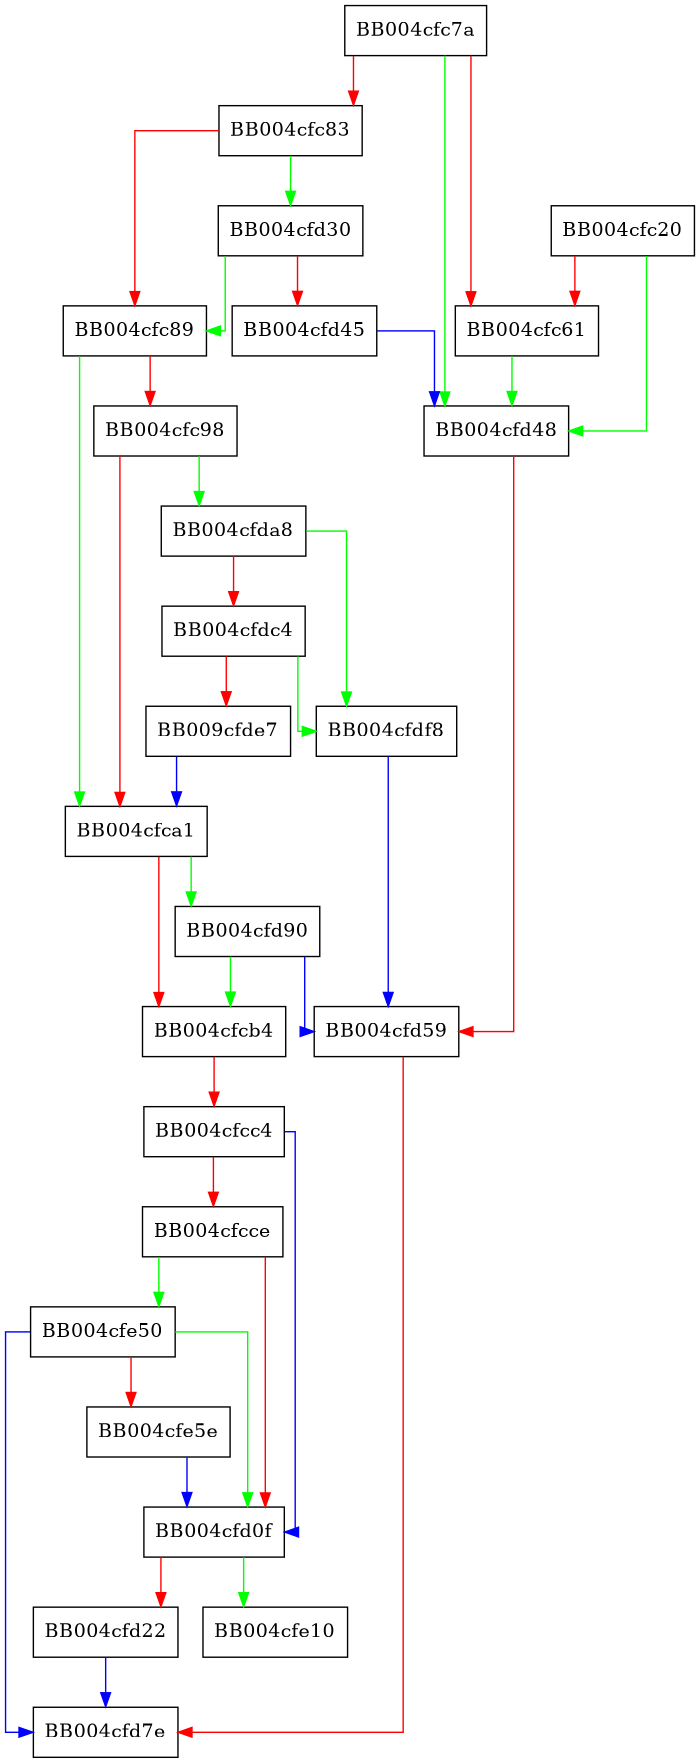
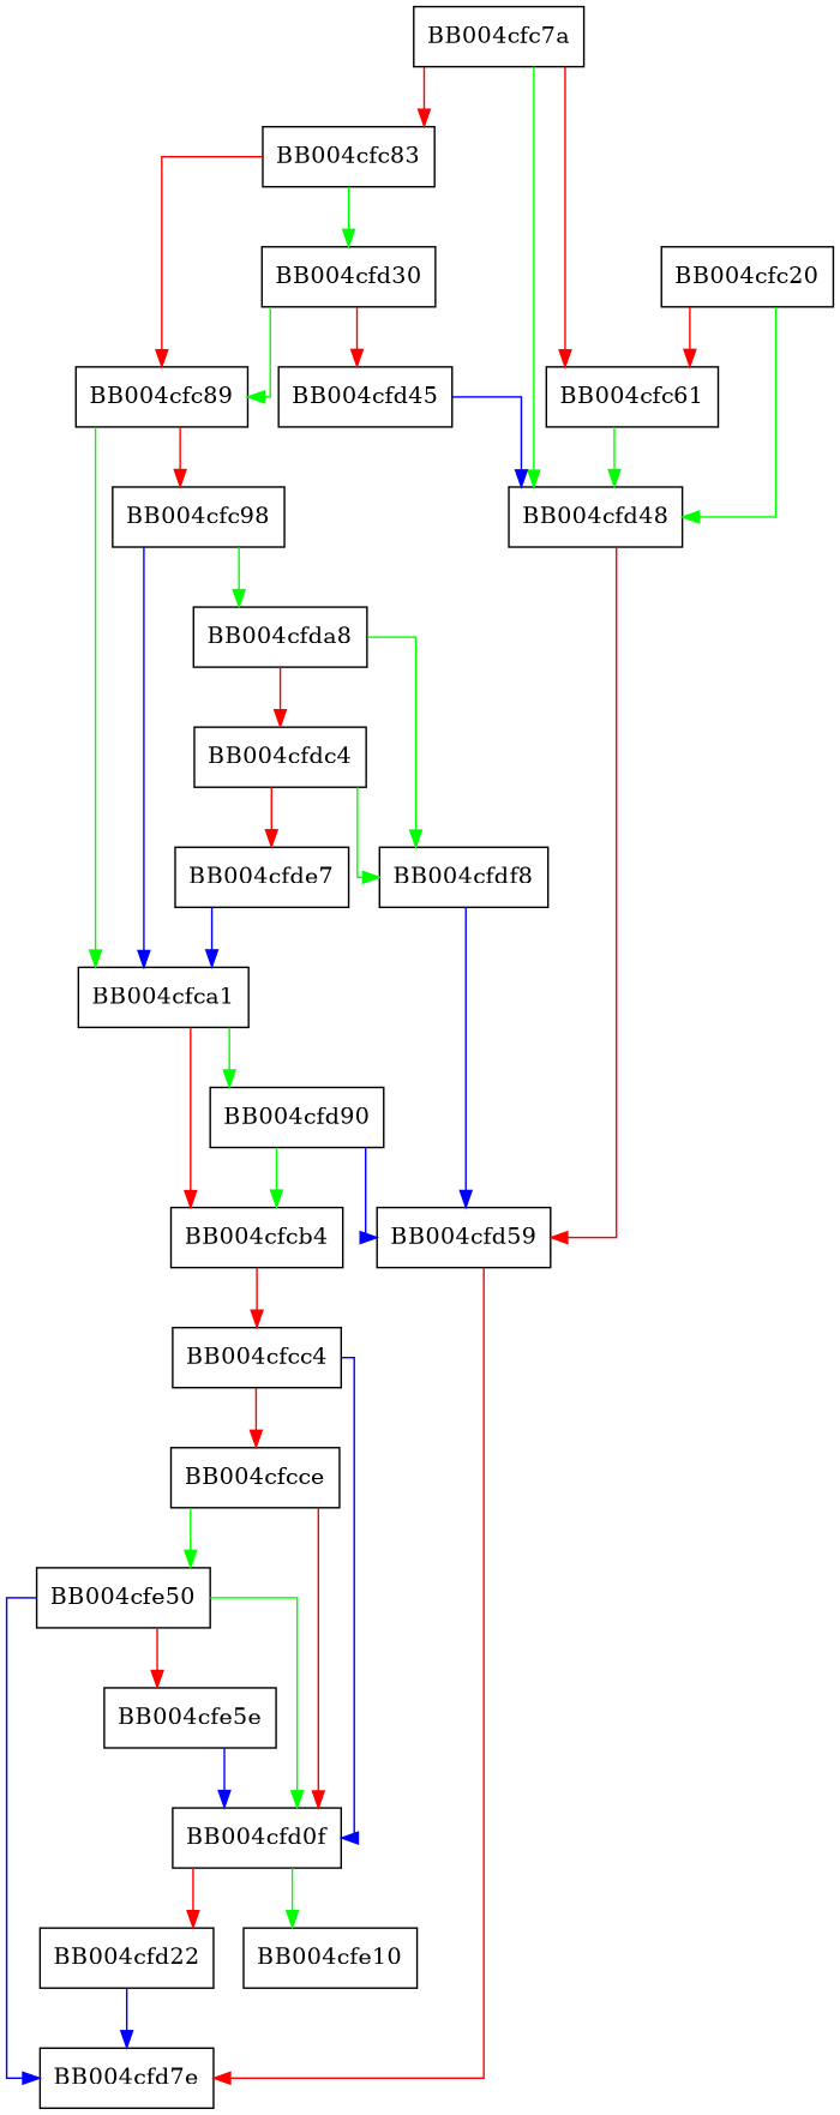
  digraph {
    splines=ortho
    node [shape=box]
    edge [color=red]
    BB004cfc20
    BB004cfd48
    BB004cfc61
    BB004cfd59
    BB004cfd7e
    BB004cfc7a
    BB004cfc83
    BB004cfd30
    BB004cfc89
    BB004cfd45
    BB004cfca1
    BB004cfc98
    BB004cfd90
    BB004cfcb4
    BB004cfda8
    BB004cfcc4
    BB004cfdf8
    BB004cfdc4
-   BB004cfde7 [label=BB009cfde7]
+   BB004cfde7
    BB004cfd0f
    BB004cfcce
    BB004cfe10
    BB004cfd22
    BB004cfe50
    BB004cfe5e
    BB004cfc20 -> BB004cfd48 [color=green]
    BB004cfc20 -> BB004cfc61
    BB004cfd48 -> BB004cfd59
    BB004cfc61 -> BB004cfd48 [color=green]
    BB004cfd59 -> BB004cfd7e
    BB004cfc7a -> BB004cfd48 [color=green]
    BB004cfc7a -> BB004cfc61
    BB004cfc7a -> BB004cfc83
    BB004cfc83 -> BB004cfd30 [color=green]
    BB004cfc83 -> BB004cfc89
    BB004cfd30 -> BB004cfc89 [color=green]
    BB004cfd30 -> BB004cfd45
    BB004cfc89 -> BB004cfca1 [color=green]
    BB004cfc89 -> BB004cfc98
    BB004cfd45 -> BB004cfd48 [color=blue]
    BB004cfca1 -> BB004cfd90 [color=green]
    BB004cfca1 -> BB004cfcb4
-   BB004cfc98 -> BB004cfca1
+   BB004cfc98 -> BB004cfca1 [color=blue]
    BB004cfc98 -> BB004cfda8 [color=green]
    BB004cfd90 -> BB004cfd59 [color=blue]
    BB004cfd90 -> BB004cfcb4 [color=green]
    BB004cfcb4 -> BB004cfcc4
    BB004cfda8 -> BB004cfdf8 [color=green]
    BB004cfda8 -> BB004cfdc4
    BB004cfcc4 -> BB004cfd0f [color=blue]
    BB004cfcc4 -> BB004cfcce
    BB004cfdf8 -> BB004cfd59 [color=blue]
    BB004cfdc4 -> BB004cfdf8 [color=green]
    BB004cfdc4 -> BB004cfde7
    BB004cfde7 -> BB004cfca1 [color=blue]
    BB004cfd0f -> BB004cfe10 [color=green]
    BB004cfd0f -> BB004cfd22
    BB004cfcce -> BB004cfd0f
    BB004cfcce -> BB004cfe50 [color=green]
    BB004cfd22 -> BB004cfd7e [color=blue]
    BB004cfe50 -> BB004cfd7e [color=blue]
    BB004cfe50 -> BB004cfd0f [color=green]
    BB004cfe50 -> BB004cfe5e
    BB004cfe5e -> BB004cfd0f [color=blue]
  }
